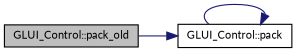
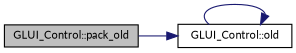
  digraph {
    rankdir=LR
    fontname=Lato
    node [color=black fontname=Lato fontsize=10 shape=record style=filled]
    edge [color=midnightblue fontname=Lato fontsize=10 labelfontname=Helvetica labelfontsize=10 style=solid]
    n1 [fillcolor=grey75 fontcolor=black height=0.2 label="GLUI_Control::pack_old" width=0.4]
-   n2 [fillcolor=white height=0.2 label="GLUI_Control::pack" width=0.4]
+   n2 [fillcolor=white height=0.2 label="GLUI_Control::old" width=0.4]
    n1 -> n2
    n2 -> n2
  }
